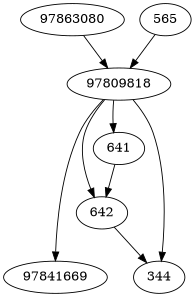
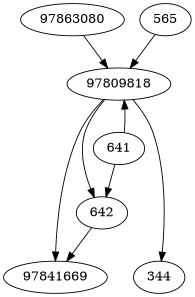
  strict digraph {
    97863080
    97809818
    642
    n4 [label=97841669]
    n5 [label=344]
    641
    565
    97863080 -> 97809818
    97809818 -> 642
    97809818 -> n4
    97809818 -> n5
-   642 -> n5
-   97809818 -> 641
+   642 -> n4
+   641 -> 97809818
    641 -> 642
    565 -> 97809818
  }
